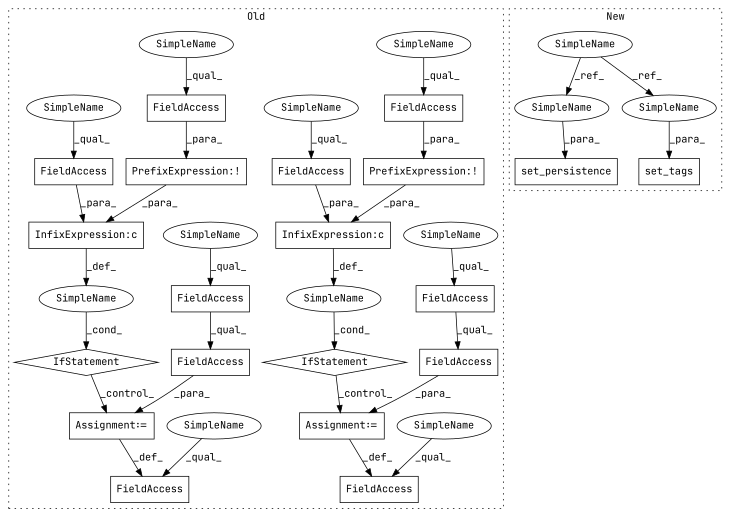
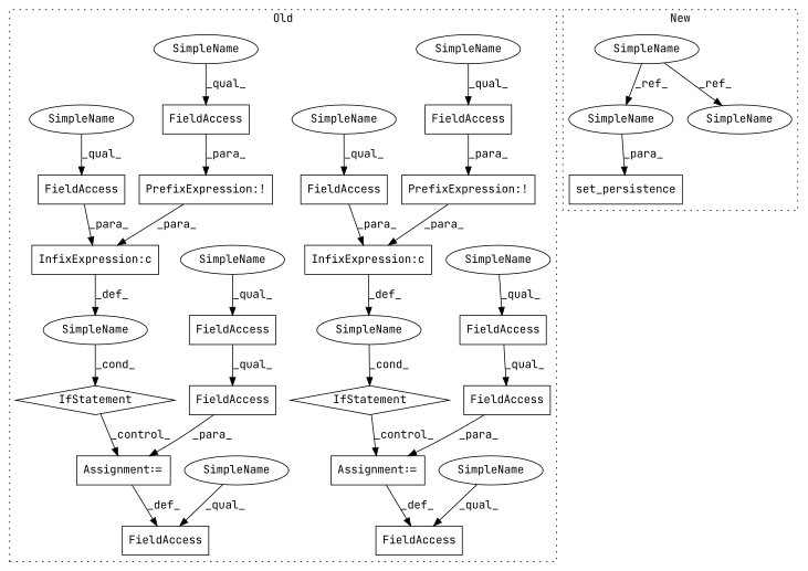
  digraph {
    fontname="JetBrains Mono"
    node [a=42 l=8 s=1212 shape=box fontname="JetBrains Mono"]
    edge [fontname="JetBrains Mono"]
    n1 [a=25 l="4,2" label=IfStatement s="1130,1181" shape=diamond]
    n2 [a=38 l=1 label="PrefixExpression:!" s=1134]
    n3 [a=27 l=4 label="InfixExpression:c" s=1155]
    n4 [a=22 l=22 label=FieldAccess s=1159]
    n5 [a=22 l=13 label=FieldAccess s=1028]
    n6 [a=38 l=1 label="PrefixExpression:!" s=1027]
    n7 [a=27 l=4 label="InfixExpression:c" s=1041]
    n8 [a=22 l=20 label=FieldAccess s=1135]
    n9 [a=22 l=22 label=FieldAccess s=1045]
    n10 [a=22 l=22 label=FieldAccess]
    n11 [a=22 l=34 label=FieldAccess]
    n12 [a=22 l=13 label=FieldAccess s=1077]
    n13 [a=22 l=20 label=FieldAccess s=1191]
    n14 [a=22 l=22 label=FieldAccess s=1091]
    n15 [a=22 l=27 label=FieldAccess s=1091]
    n16 [a=25 l="4,2" label=IfStatement s="1023,1067" shape=diamond]
    n17 [label=SimpleName shape=ellipse l="" s=""]
    n18 [a=7 l=1 label="Assignment:=" s=1090]
    n19 [label=SimpleName shape=ellipse l="" s=""]
    n20 [a=7 l=1 label="Assignment:=" s=1211]
    n21 [label=SimpleName s=1091 shape=ellipse]
    n22 [label=SimpleName s=1077 shape=ellipse]
    n23 [label=SimpleName s=1191 shape=ellipse]
    n24 [label=SimpleName shape=ellipse]
    n25 [label=SimpleName s=1135 shape=ellipse]
    n26 [label=SimpleName s=1045 shape=ellipse]
    n27 [label=SimpleName s=1159 shape=ellipse]
    n28 [label=SimpleName s=1028 shape=ellipse]
    n29 [a=32 l="16,1" label=set_persistence s="1116,1140"]
    n30 [label=SimpleName s=1059 shape=ellipse]
-   n31 [a=32 l="9,1" label=set_tags s="1092,1109"]
    n32 [label=SimpleName s=1132 shape=ellipse]
    n33 [label=SimpleName s=1101 shape=ellipse]
    subgraph cluster_1 {
      label=Old
      style=dotted
      n1
      n2
      n3
      n4
      n5
      n6
      n7
      n8
      n9
      n10
      n11
      n12
      n13
      n14
      n15
      n16
      n17
      n18
      n19
      n20
      n21
      n22
      n23
      n24
      n25
      n26
      n27
      n28
    }
    subgraph cluster_2 {
      label=New
      style=dotted
      n29
      n30
-     n31
      n32
      n33
    }
    n1 -> n20 [label=_control_]
    n2 -> n3 [label=_para_]
    n3 -> n19 [label=_def_]
    n4 -> n3 [label=_para_]
    n5 -> n6 [label=_para_]
    n6 -> n7 [label=_para_]
    n7 -> n17 [label=_def_]
    n8 -> n2 [label=_para_]
    n9 -> n7 [label=_para_]
    n10 -> n11 [label=_qual_]
    n11 -> n20 [label=_para_]
    n14 -> n15 [label=_qual_]
    n15 -> n18 [label=_para_]
    n16 -> n18 [label=_control_]
    n17 -> n16 [label=_cond_]
    n18 -> n12 [label=_def_]
    n19 -> n1 [label=_cond_]
    n20 -> n13 [label=_def_]
    n21 -> n14 [label=_qual_]
    n22 -> n12 [label=_qual_]
    n23 -> n13 [label=_qual_]
    n24 -> n10 [label=_qual_]
    n25 -> n8 [label=_qual_]
    n26 -> n9 [label=_qual_]
    n27 -> n4 [label=_qual_]
    n28 -> n5 [label=_qual_]
    n30 -> n32 [label=_ref_]
    n30 -> n33 [label=_ref_]
    n32 -> n29 [label=_para_]
-   n33 -> n31 [label=_para_]
  }
